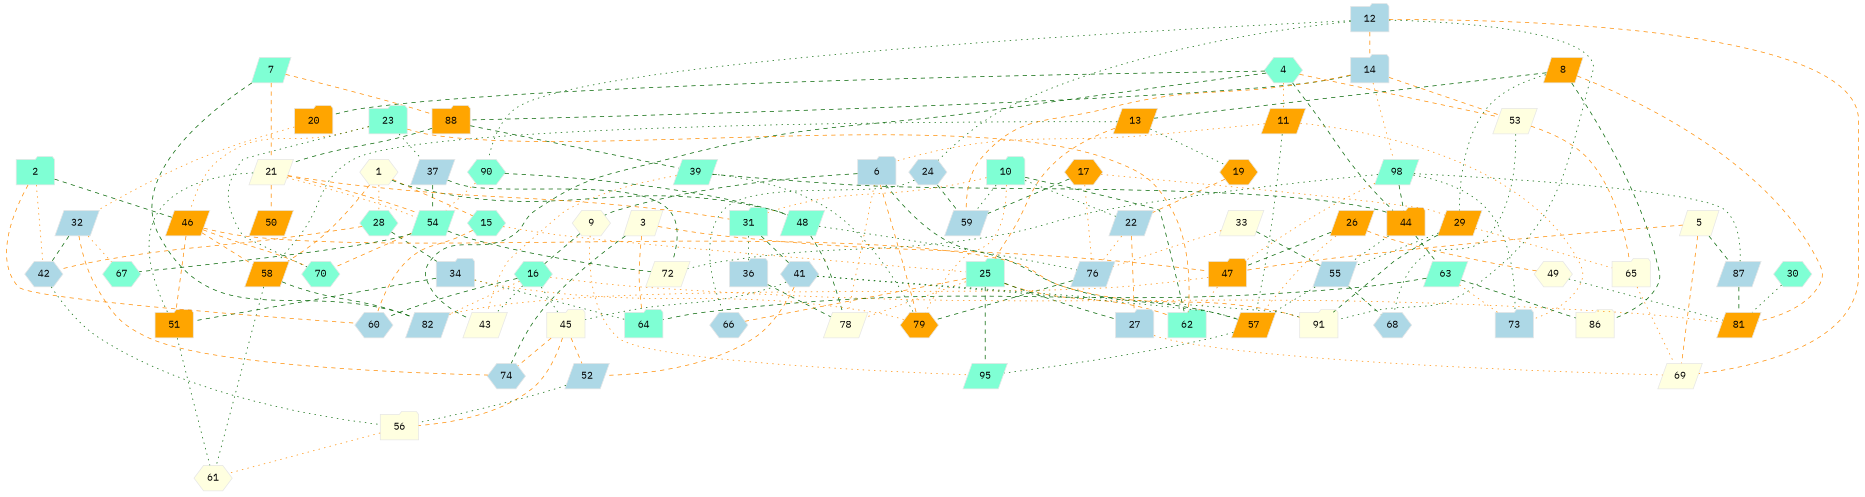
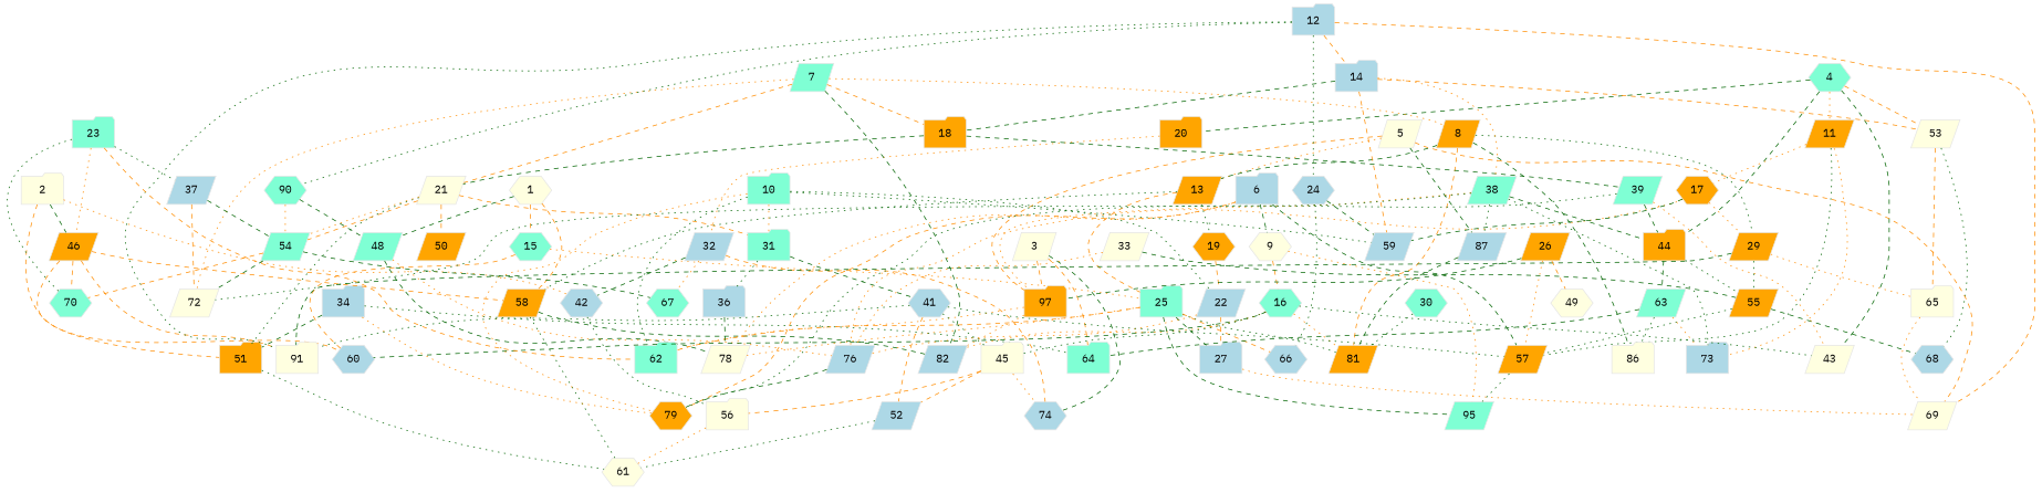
  graph {
    fontname="IBM Plex Mono"
    node [color=gray90 fillcolor=lightblue fontname="IBM Plex Mono" shape=parallelogram style=filled]
    edge [color=darkorange fontname="IBM Plex Mono" style=dashed]
    1 [fillcolor=lightyellow shape=hexagon]
    15 [fillcolor=aquamarine shape=hexagon]
-   28 [fillcolor=aquamarine shape=hexagon]
    48 [fillcolor=aquamarine]
    58 [fillcolor=orange]
    60 [shape=hexagon]
    25 [fillcolor=aquamarine shape=folder]
    42 [shape=hexagon]
    34 [shape=folder]
    78 [fillcolor=lightyellow]
    76
    82
    61 [fillcolor=lightyellow shape=hexagon]
-   2 [fillcolor=aquamarine shape=folder]
+   2 [fillcolor=lightyellow shape=folder]
    46 [fillcolor=orange]
    56 [fillcolor=lightyellow shape=folder]
    n17 [fillcolor=lightyellow label=91 shape=folder]
    51 [fillcolor=orange shape=folder]
    70 [fillcolor=aquamarine shape=hexagon]
    3 [fillcolor=lightyellow]
-   47 [fillcolor=orange shape=folder]
+   47 [fillcolor=orange shape=folder label=97]
    64 [fillcolor=aquamarine shape=folder]
    74 [shape=hexagon]
    62 [fillcolor=aquamarine shape=folder]
    4 [fillcolor=aquamarine shape=hexagon]
    11 [fillcolor=orange]
    20 [fillcolor=orange shape=folder]
    43 [fillcolor=lightyellow]
    44 [fillcolor=orange shape=folder]
    53 [fillcolor=lightyellow]
    57 [fillcolor=orange]
    17 [fillcolor=orange shape=hexagon]
    73 [shape=folder]
    32
-   55
+   55 [fillcolor=orange]
    63 [fillcolor=aquamarine]
    65 [fillcolor=lightyellow shape=folder]
    68 [shape=hexagon]
    5 [fillcolor=lightyellow]
    13 [fillcolor=orange]
    69 [fillcolor=lightyellow]
    n42 [label=87]
    19 [fillcolor=orange shape=hexagon]
    81 [fillcolor=orange]
    6 [shape=folder]
    9 [fillcolor=lightyellow shape=hexagon]
    79 [fillcolor=orange shape=hexagon]
    16 [fillcolor=aquamarine shape=hexagon]
    n49 [fillcolor=aquamarine label=95]
    7 [fillcolor=aquamarine]
    8 [fillcolor=orange]
-   18 [fillcolor=orange shape=folder label=88]
+   18 [fillcolor=orange shape=folder]
    21 [fillcolor=lightyellow]
    72 [fillcolor=lightyellow]
    29 [fillcolor=orange]
    n56 [fillcolor=lightyellow label=86 shape=folder]
    39 [fillcolor=aquamarine]
    31 [fillcolor=aquamarine shape=folder]
    50 [fillcolor=orange]
    54 [fillcolor=aquamarine]
    45 [fillcolor=lightyellow shape=folder]
    10 [fillcolor=aquamarine shape=folder]
    22
    59
    27 [shape=folder]
    36 [shape=folder]
    41 [shape=hexagon]
    12 [shape=folder]
    14 [shape=folder]
    24 [shape=hexagon]
    n71 [fillcolor=aquamarine label=90 shape=hexagon]
-   38 [fillcolor=aquamarine label=98]
+   38 [fillcolor=aquamarine]
    66 [shape=hexagon]
    52
    67 [fillcolor=aquamarine shape=hexagon]
    23 [fillcolor=aquamarine shape=folder]
    37
    26 [fillcolor=orange]
    49 [fillcolor=lightyellow shape=hexagon]
    30 [fillcolor=aquamarine shape=hexagon]
    33 [fillcolor=lightyellow]
    1 -- 15
-   1 -- 28 [style=dotted]
    1 -- 48 [color=darkgreen]
    1 -- 58
    15 -- 60
    15 -- 25 [style=dotted]
-   28 -- 42
-   28 -- 34 [color=darkgreen]
    48 -- 78 [color=darkgreen]
-   48 -- 76 [color=darkgreen style=dotted]
+   48 -- 76 [style=dotted]
    58 -- 82 [color=darkgreen]
    58 -- 61 [color=darkgreen style=dotted]
    25 -- 78 [style=dotted]
    25 -- 62
    25 -- n49 [color=darkgreen]
    25 -- 27 [color=darkgreen]
    25 -- 66
    42 -- 56 [color=darkgreen style=dotted]
    34 -- 51 [color=darkgreen]
    34 -- 64 [color=darkgreen style=dotted]
    34 -- 79 [style=dotted]
    76 -- 79 [color=darkgreen]
    2 -- 60
    2 -- 42 [style=dotted]
    2 -- 46 [color=darkgreen]
    46 -- 58
    46 -- n17
    46 -- 51
    46 -- 70
    56 -- 61 [style=dotted]
    51 -- 61 [color=darkgreen style=dotted]
    3 -- 47
    3 -- 64
    3 -- 74 [color=darkgreen]
    47 -- 82 [style=dotted]
    47 -- 62 [style=dotted]
    4 -- 11 [style=dotted]
    4 -- 20 [color=darkgreen]
    4 -- 43 [color=darkgreen]
    4 -- 44 [color=darkgreen]
    4 -- 53
    11 -- 57 [color=darkgreen style=dotted]
-   11 -- 6 [style=dotted]
+   11 -- 17 [style=dotted]
    11 -- 73 [style=dotted]
    20 -- 32 [style=dotted]
    44 -- 55 [color=darkgreen style=dotted]
    44 -- 63 [color=darkgreen]
    53 -- 65
    53 -- 68 [color=darkgreen style=dotted]
    57 -- n49 [color=darkgreen style=dotted]
    17 -- 76 [style=dotted]
    17 -- 29 [style=dotted]
    17 -- 59 [color=darkgreen]
    32 -- 42 [color=darkgreen]
    32 -- 74
    32 -- 67 [style=dotted]
    55 -- 57 [color=darkgreen style=dotted]
    55 -- 68 [color=darkgreen]
    63 -- 64 [color=darkgreen]
    63 -- 73 [style=dotted]
-   63 -- n56 [color=darkgreen]
+   63 -- n56 [color=darkgreen style=dotted]
    65 -- 69 [style=dotted]
    5 -- 47
+   5 -- 13 [style=dotted]
    5 -- 69
    5 -- n42 [color=darkgreen]
    13 -- 58 [color=darkgreen style=dotted]
    13 -- 25
    13 -- 19 [color=darkgreen style=dotted]
    n42 -- 81 [color=darkgreen]
    19 -- 22
    6 -- 78 [style=dotted]
    6 -- 57 [color=darkgreen]
    6 -- 9 [color=darkgreen]
    6 -- 79
-   9 -- 16 [color=darkgreen]
+   9 -- 16
    9 -- n49 [style=dotted]
    16 -- 60 [color=darkgreen]
    16 -- 82 [style=dotted]
    16 -- 43 [color=darkgreen style=dotted]
    16 -- 81 [style=dotted]
    16 -- 45 [color=darkgreen style=dotted]
    7 -- 82 [color=darkgreen]
+   7 -- 8 [style=dotted]
    7 -- 18
    7 -- 21
+   7 -- 72 [style=dotted]
    8 -- 13 [color=darkgreen]
    8 -- 81
    8 -- 29 [color=darkgreen style=dotted]
    8 -- n56 [color=darkgreen]
    18 -- 21 [color=darkgreen]
    18 -- 39 [color=darkgreen]
    21 -- 51 [color=darkgreen style=dotted]
    21 -- 31
    21 -- 50
    21 -- 54 [style=dotted]
    21 -- 54
    29 -- n17 [color=darkgreen]
    29 -- 55 [color=darkgreen style=dotted]
    29 -- 65 [style=dotted]
    39 -- 43 [style=dotted]
    39 -- 44 [color=darkgreen]
    39 -- 79 [color=darkgreen style=dotted]
    31 -- 36 [color=darkgreen style=dotted]
    31 -- 41 [color=darkgreen]
    54 -- 70
    54 -- 72 [color=darkgreen]
    54 -- 67 [color=darkgreen]
    45 -- 56
-   45 -- 74
+   45 -- 74 [style=dotted]
    45 -- 52
-   10 -- 62 [color=darkgreen]
+   10 -- 62 [color=darkgreen style=dotted]
    10 -- 79 [style=dotted]
    10 -- 31 [style=dotted]
    10 -- 22 [color=darkgreen style=dotted]
    10 -- 59 [color=darkgreen style=dotted]
    22 -- 76 [style=dotted]
    22 -- 27
    27 -- 69 [style=dotted]
    36 -- 78 [color=darkgreen]
    41 -- n17 [color=darkgreen style=dotted]
    41 -- 57 [color=darkgreen style=dotted]
    41 -- 45 [color=darkgreen style=dotted]
    41 -- 52
    12 -- n17 [color=darkgreen style=dotted]
    12 -- 69
    12 -- 14
    12 -- 24 [color=darkgreen style=dotted]
    12 -- n71 [color=darkgreen style=dotted]
    14 -- 53
    14 -- 18 [color=darkgreen]
    14 -- 59
    14 -- 38 [style=dotted]
    24 -- 59 [color=darkgreen]
    24 -- 66 [color=darkgreen style=dotted]
    n71 -- 48 [color=darkgreen]
    n71 -- 54 [style=dotted]
    38 -- 47 [style=dotted]
    38 -- 44 [color=darkgreen]
    38 -- 73 [color=darkgreen style=dotted]
    38 -- n42 [color=darkgreen style=dotted]
    38 -- 72 [color=darkgreen style=dotted]
-   52 -- 56 [color=darkgreen style=dotted]
+   52 -- 61 [color=darkgreen style=dotted]
    23 -- 46 [style=dotted]
    23 -- 70 [color=darkgreen style=dotted]
    23 -- 62
    23 -- 37 [color=darkgreen style=dotted]
-   37 -- 72 [color=darkgreen]
+   37 -- 72
    37 -- 54 [color=darkgreen]
    26 -- 47 [color=darkgreen]
    26 -- 57 [style=dotted]
    26 -- 49
-   49 -- 81 [color=darkgreen style=dotted]
+   25 -- 81 [color=darkgreen style=dotted]
    30 -- 81 [color=darkgreen style=dotted]
    33 -- 76 [style=dotted]
    33 -- 55 [color=darkgreen]
  }
